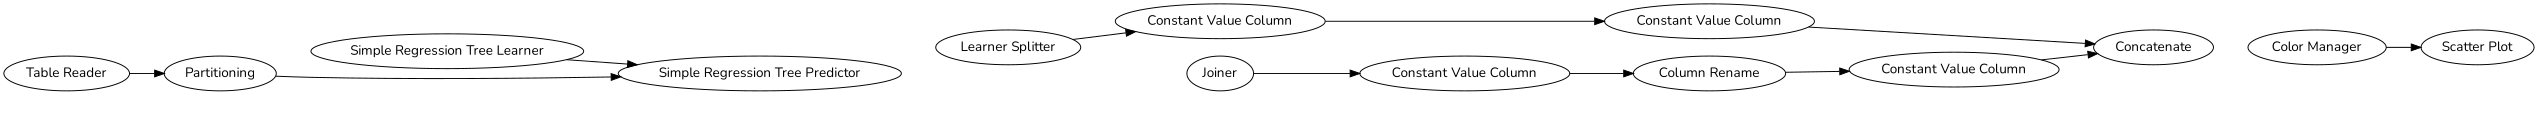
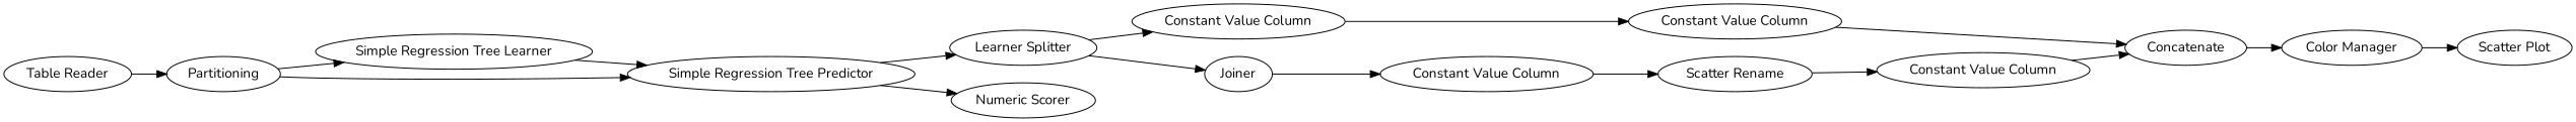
  digraph {
    fontname=Nunito
    rankdir=LR
    node [fontname=Nunito]
    edge [fontname=Nunito]
    n1 [label="Color Manager"]
    n2 [label="Scatter Plot"]
    n3 [label=Partitioning]
    n4 [label="Simple Regression Tree Learner"]
    n5 [label="Simple Regression Tree Predictor"]
    n6 [label="Learner Splitter"]
+   n7 [label="Numeric Scorer"]
    n8 [label="Constant Value Column"]
    n9 [label=Concatenate]
    n10 [label="Constant Value Column"]
    n11 [label=Joiner]
    n12 [label="Constant Value Column"]
-   n13 [label="Column Rename"]
+   n13 [label="Scatter Rename"]
    n14 [label="Table Reader"]
    n15 [label="Constant Value Column"]
    n1 -> n2
+   n3 -> n4
    n3 -> n5
    n4 -> n5
+   n5 -> n6
+   n5 -> n7
    n6 -> n10
+   n6 -> n11
    n8 -> n9
+   n9 -> n1
    n10 -> n8
    n11 -> n12
    n12 -> n13
    n13 -> n15
    n14 -> n3
    n15 -> n9
  }
